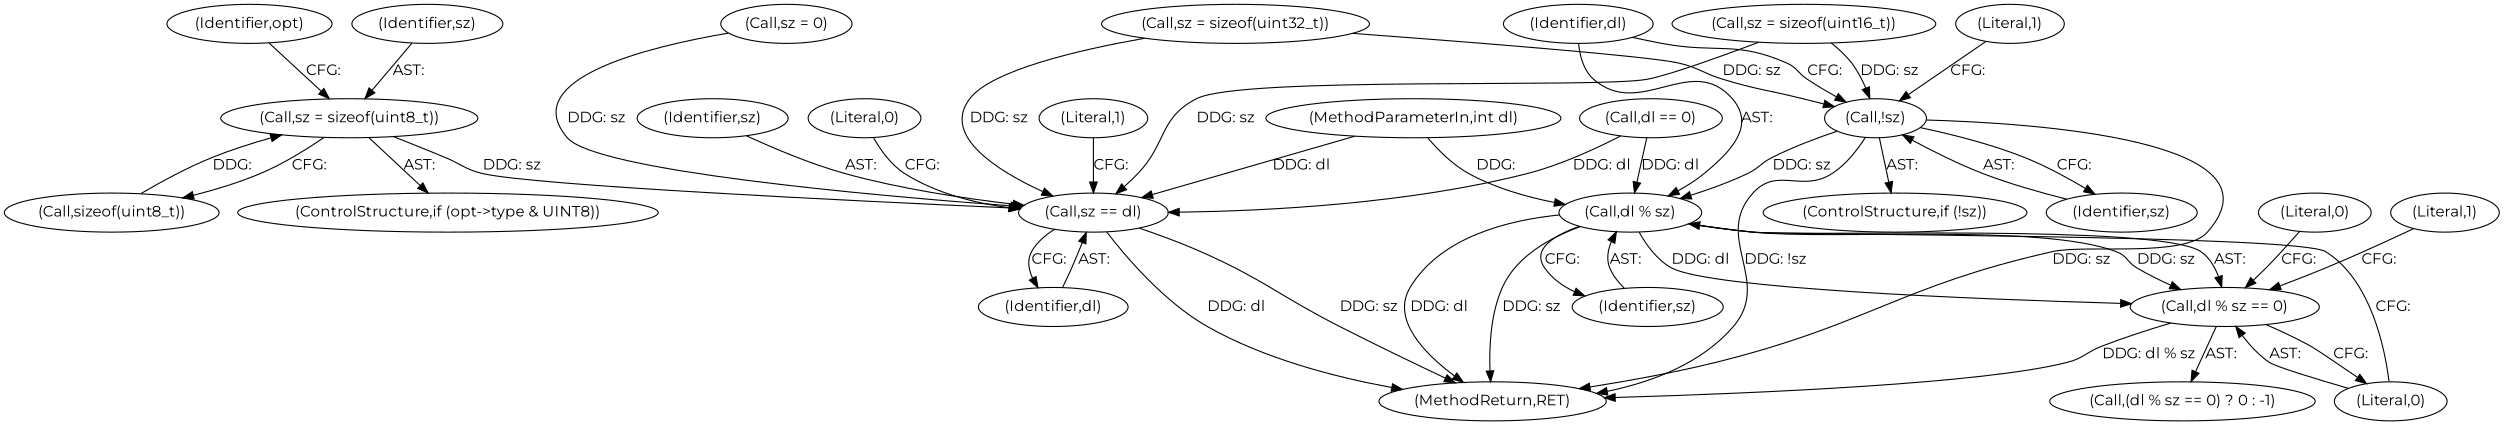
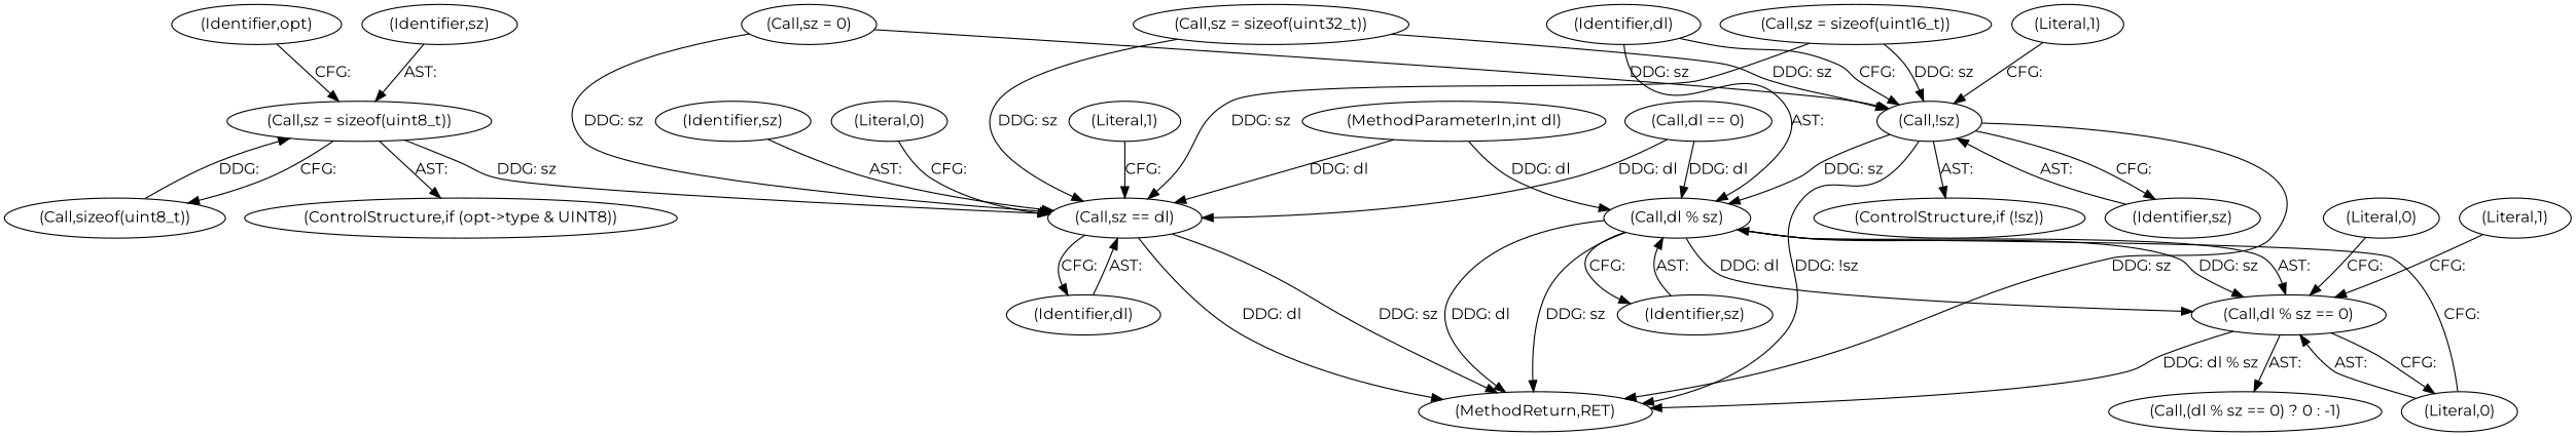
  digraph {
    fontname=Montserrat
    node [fontname=Montserrat]
    edge [fontname=Montserrat]
    n1 [label="(Call,sz = sizeof(uint8_t))"]
    n2 [label="(Call,sz == dl)"]
    n3 [label="(Call,sizeof(uint8_t))"]
    n4 [label="(ControlStructure,if (opt->type & UINT8))"]
    n5 [label="(Call,!sz)"]
    n6 [label="(Call,dl % sz)"]
    n7 [label="(MethodReturn,RET)"]
    n8 [label="(ControlStructure,if (!sz))"]
    n9 [label="(Identifier,sz)"]
    n10 [label="(Identifier,dl)"]
    n11 [label="(Call,dl % sz == 0)"]
    n12 [label="(Identifier,sz)"]
    n13 [label="(Call,(dl % sz == 0) ? 0 : -1)"]
    n14 [label="(Literal,0)"]
    n15 [label="(Identifier,sz)"]
    n16 [label="(Call,sz = 0)"]
    n17 [label="(Identifier,dl)"]
    n18 [label="(Literal,1)"]
    n19 [label="(Call,sz = sizeof(uint32_t))"]
    n20 [label="(MethodParameterIn,int dl)"]
    n21 [label="(Call,dl == 0)"]
    n22 [label="(Literal,0)"]
    n23 [label="(Literal,0)"]
    n24 [label="(Call,sz = sizeof(uint16_t))"]
    n25 [label="(Identifier,sz)"]
    n26 [label="(Literal,1)"]
    n27 [label="(Literal,1)"]
    n28 [label="(Identifier,opt)"]
    n1 -> n2 [label="DDG: sz"]
    n1 -> n3 [label="CFG: "]
    n1 -> n4 [label="AST: "]
    n2 -> n7 [label="DDG: sz"]
    n2 -> n7 [label="DDG: dl"]
    n2 -> n10 [label="CFG: "]
    n3 -> n1 [label="DDG: "]
    n5 -> n6 [label="DDG: sz"]
    n5 -> n7 [label="DDG: !sz"]
    n5 -> n7 [label="DDG: sz"]
    n5 -> n8 [label="AST: "]
    n5 -> n9 [label="CFG: "]
    n6 -> n7 [label="DDG: dl"]
    n6 -> n7 [label="DDG: sz"]
    n6 -> n11 [label="AST: "]
    n6 -> n11 [label="DDG: dl"]
    n6 -> n11 [label="DDG: sz"]
    n6 -> n12 [label="CFG: "]
    n9 -> n5 [label="AST: "]
    n10 -> n2 [label="AST: "]
    n11 -> n7 [label="DDG: dl % sz"]
    n11 -> n13 [label="AST: "]
    n11 -> n14 [label="CFG: "]
    n12 -> n6 [label="AST: "]
    n14 -> n6 [label="CFG: "]
    n14 -> n11 [label="AST: "]
    n15 -> n2 [label="AST: "]
    n16 -> n2 [label="DDG: sz"]
+   n16 -> n5 [label="DDG: sz"]
    n17 -> n5 [label="CFG: "]
    n17 -> n6 [label="AST: "]
    n18 -> n2 [label="CFG: "]
    n19 -> n2 [label="DDG: sz"]
    n19 -> n5 [label="DDG: sz"]
    n20 -> n2 [label="DDG: dl"]
-   n20 -> n6 [label="DDG: "]
+   n20 -> n6 [label="DDG: dl"]
    n21 -> n2 [label="DDG: dl"]
    n21 -> n6 [label="DDG: dl"]
    n22 -> n11 [label="CFG: "]
    n23 -> n2 [label="CFG: "]
    n24 -> n2 [label="DDG: sz"]
    n24 -> n5 [label="DDG: sz"]
    n25 -> n1 [label="AST: "]
    n26 -> n5 [label="CFG: "]
    n27 -> n11 [label="CFG: "]
    n28 -> n1 [label="CFG: "]
  }
